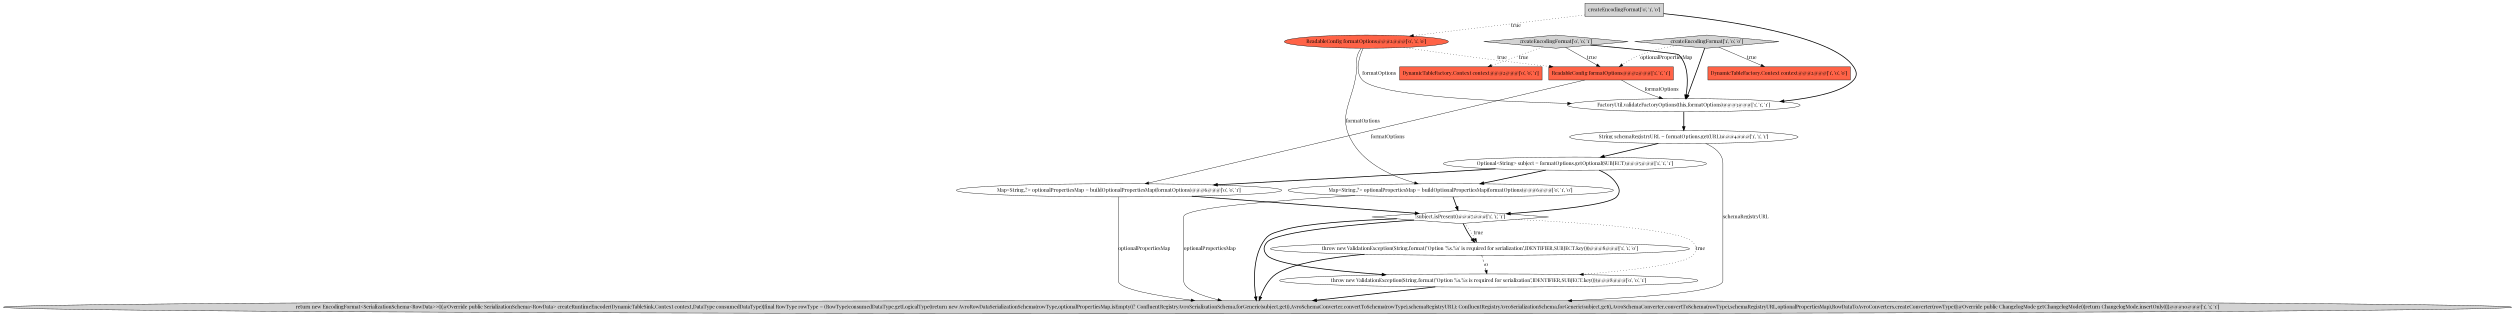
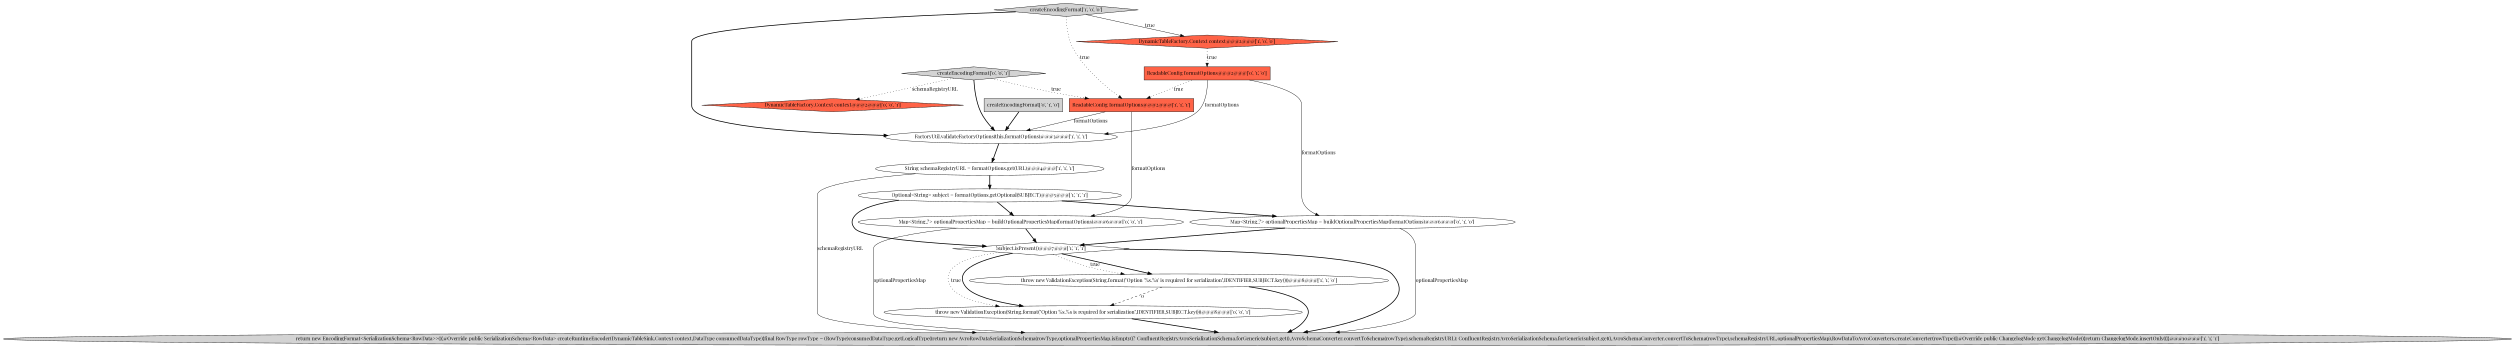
  digraph {
    fontname="Playfair Display"
    node [fillcolor=white fontname="Playfair Display" shape=ellipse style=filled]
    edge [fontname="Playfair Display" style=bold]
-   n1 [fillcolor=tomato label="DynamicTableFactory.Context context@@@2@@@['0', '0', '1']" shape=box]
+   n1 [fillcolor=tomato label="DynamicTableFactory.Context context@@@2@@@['0', '0', '1']" shape=diamond]
    n2 [fillcolor=lightgray label="createEncodingFormat['1', '0', '0']" shape=diamond]
    n3 [fillcolor=tomato label="ReadableConfig formatOptions@@@2@@@['1', '1', '1']" shape=box]
    n4 [label="FactoryUtil.validateFactoryOptions(this,formatOptions)@@@3@@@['1', '1', '1']"]
-   n5 [fillcolor=tomato label="DynamicTableFactory.Context context@@@2@@@['1', '0', '0']" shape=box]
+   n5 [fillcolor=tomato label="DynamicTableFactory.Context context@@@2@@@['1', '0', '0']" shape=diamond]
    n6 [label="Map<String,?> optionalPropertiesMap = buildOptionalPropertiesMap(formatOptions)@@@6@@@['0', '0', '1']"]
    n7 [label="String schemaRegistryURL = formatOptions.get(URL)@@@4@@@['1', '1', '1']"]
    n8 [fillcolor=lightgray label="return new EncodingFormat<SerializationSchema<RowData>>(){@Override public SerializationSchema<RowData> createRuntimeEncoder(DynamicTableSink.Context context,DataType consumedDataType){final RowType rowType = (RowType)consumedDataType.getLogicalType()return new AvroRowDataSerializationSchema(rowType,optionalPropertiesMap.isEmpty()? ConfluentRegistryAvroSerializationSchema.forGeneric(subject.get(),AvroSchemaConverter.convertToSchema(rowType),schemaRegistryURL): ConfluentRegistryAvroSerializationSchema.forGeneric(subject.get(),AvroSchemaConverter.convertToSchema(rowType),schemaRegistryURL,optionalPropertiesMap),RowDataToAvroConverters.createConverter(rowType))}@Override public ChangelogMode getChangelogMode(){return ChangelogMode.insertOnly()}}@@@10@@@['1', '1', '1']"]
    n9 [label="!subject.isPresent()@@@7@@@['1', '1', '1']" shape=diamond]
    n10 [label="Optional<String> subject = formatOptions.getOptional(SUBJECT)@@@5@@@['1', '1', '1']"]
    n11 [label="Map<String,?> optionalPropertiesMap = buildOptionalPropertiesMap(formatOptions)@@@6@@@['0', '1', '0']"]
    n12 [label="throw new ValidationException(String.format(\"Option %s.%s is required for serialization\",IDENTIFIER,SUBJECT.key()))@@@8@@@['0', '0', '1']"]
    n13 [label="throw new ValidationException(String.format(\"Option '%s.%s' is required for serialization\",IDENTIFIER,SUBJECT.key()))@@@8@@@['1', '1', '0']"]
-   n14 [fillcolor=tomato label="ReadableConfig formatOptions@@@2@@@['0', '1', '0']"]
+   n14 [fillcolor=tomato label="ReadableConfig formatOptions@@@2@@@['0', '1', '0']" shape=box]
    n15 [fillcolor=lightgray label="createEncodingFormat['0', '0', '1']" shape=diamond]
    n16 [fillcolor=lightgray label="createEncodingFormat['0', '1', '0']" shape=box]
-   n2 -> n3 [label=optionalPropertiesMap style=dotted]
+   n2 -> n3 [label=true style=dotted]
    n2 -> n4
    n2 -> n5 [label=true style=solid]
    n3 -> n4 [label=formatOptions style=solid]
    n3 -> n6 [label=formatOptions style=solid]
    n4 -> n7
    n6 -> n8 [label=optionalPropertiesMap style=solid]
    n6 -> n9
    n7 -> n8 [label=schemaRegistryURL style=solid]
    n7 -> n10
    n9 -> n8
    n9 -> n12
    n9 -> n12 [label=true style=dotted]
    n9 -> n13
    n9 -> n13 [label=true style=dotted]
    n10 -> n6
    n10 -> n9
    n10 -> n11
    n11 -> n8 [label=optionalPropertiesMap style=solid]
    n11 -> n9
    n12 -> n8
    n13 -> n8
    n13 -> n12 [label=0 style=dashed]
    n14 -> n3 [label=true style=dotted]
    n14 -> n4 [label=formatOptions style=solid]
    n14 -> n11 [label=formatOptions style=solid]
-   n15 -> n1 [label=true style=dotted]
-   n15 -> n3 [label=true style=solid]
+   n15 -> n1 [label=schemaRegistryURL style=dotted]
+   n15 -> n3 [label=true style=dotted]
    n15 -> n4
    n16 -> n4
-   n16 -> n14 [label=true style=dotted]
+   n5 -> n14 [label=true style=dotted]
  }
